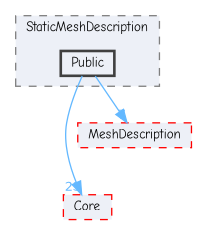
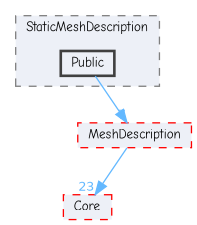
  digraph {
    compound=true
    fontname="Comic Neue"
    node [color=red fillcolor="#edf0f7" fontname="Comic Neue" fontsize=10 shape=box style="filled,dashed"]
    edge [color=steelblue1 fontcolor=steelblue1 fontname="Comic Neue" fontsize=10 labeldistance=1.5 labelfontname=Helvetica labelfontsize=10]
    n1 [color=grey25 height=0.2 label=Public style="filled,bold" width=0.4]
    n2 [height=0.2 label=Core width=0.4]
    n3 [height=0.2 label=MeshDescription width=0.4]
    subgraph cluster_1 {
      bgcolor="#edf0f7"
      fontsize=10
      label=StaticMeshDescription
      pencolor=grey50
      style="filled,dashed"
      n1
    }
-   n1 -> n2 [headlabel=23]
+   n3 -> n2 [headlabel=23]
    n1 -> n3 [headlabel=7]
  }
